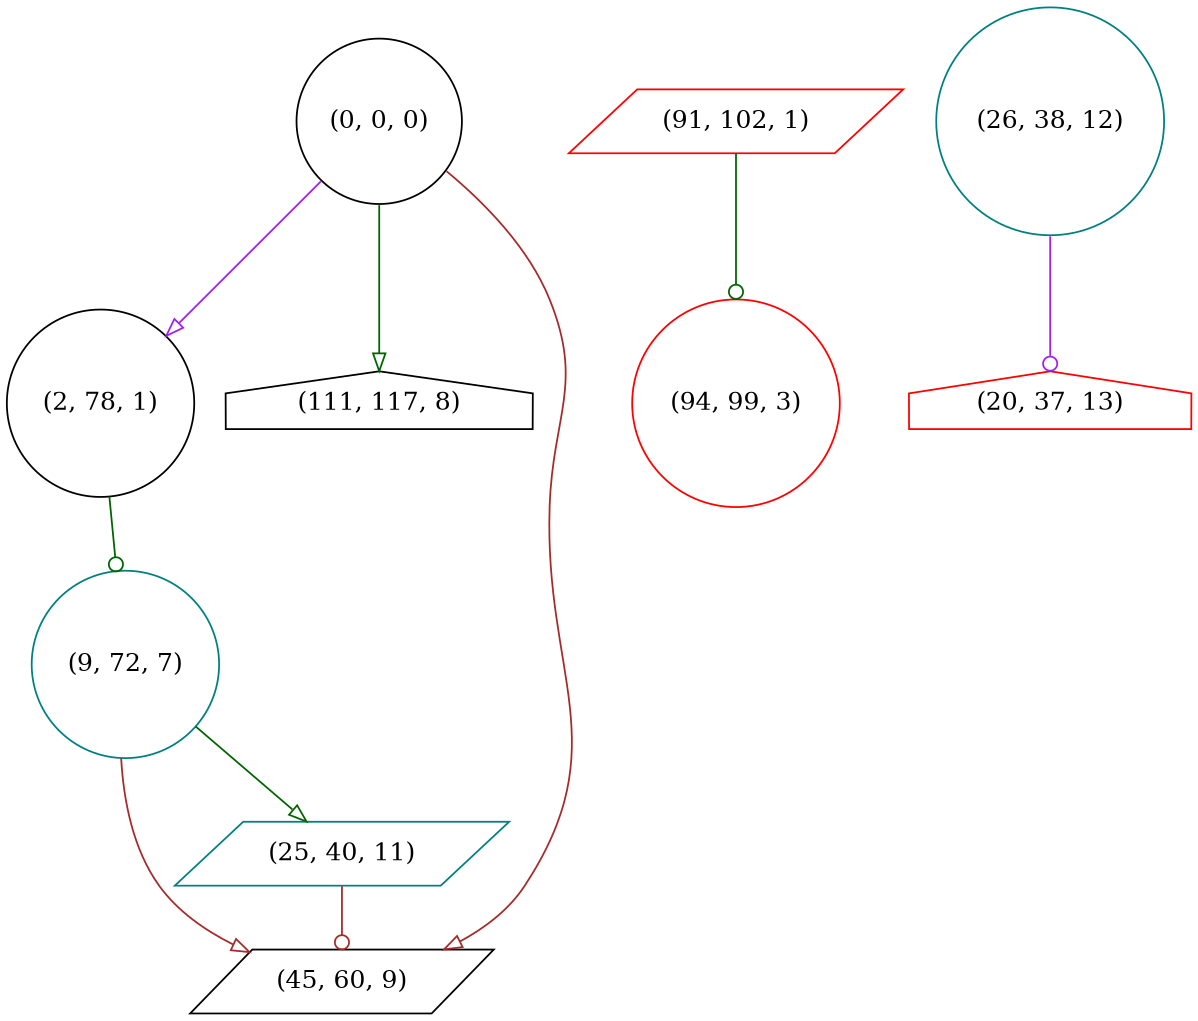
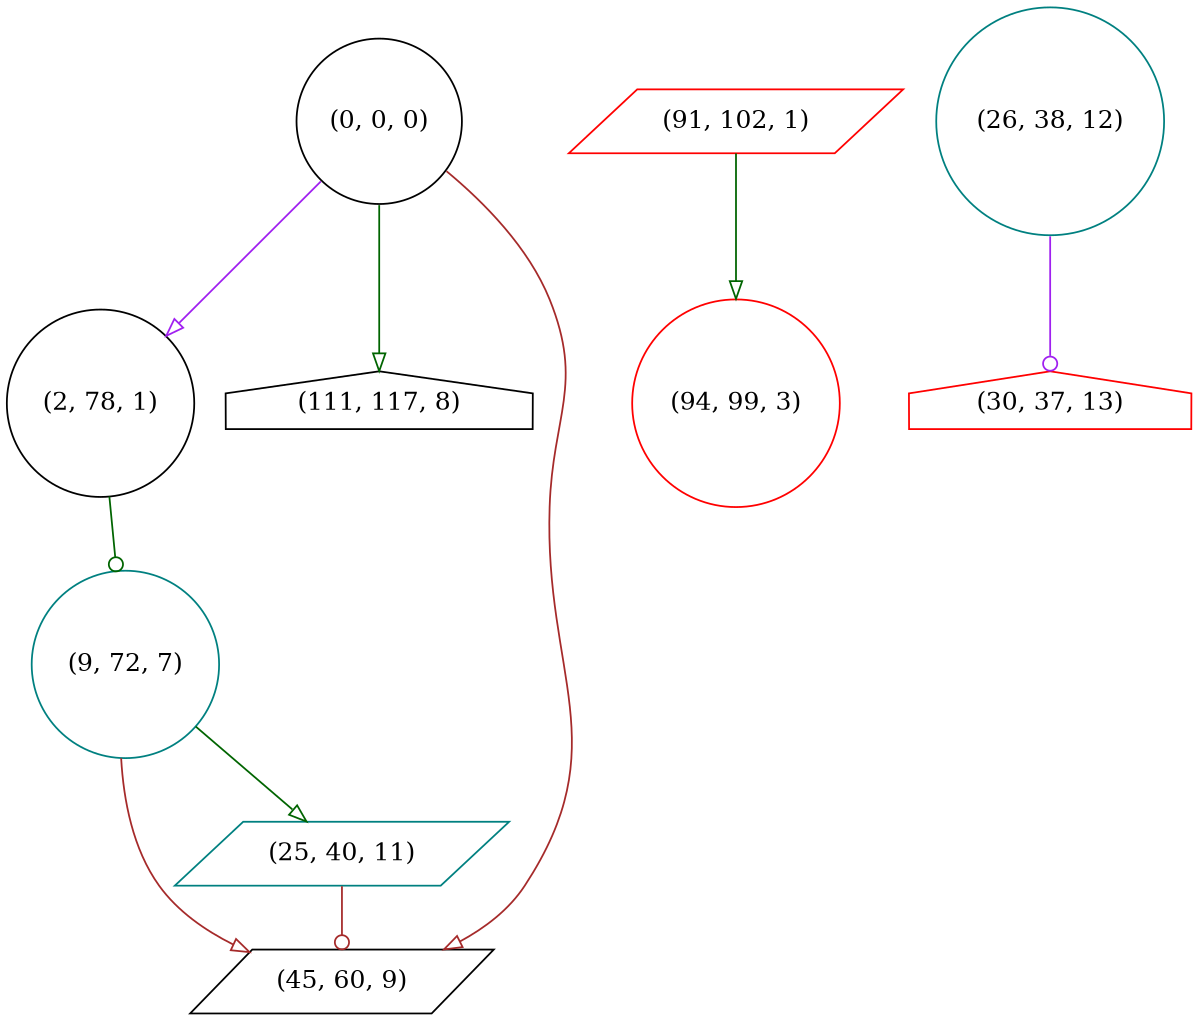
  digraph {
    node [color=black shape=circle]
    edge [arrowhead=onormal color=darkgreen]
    "(0, 0, 0)"
    "(2, 78, 1)"
    "(111, 117, 8)" [shape=house]
    "(45, 60, 9)" [shape=parallelogram]
    "(9, 72, 7)" [color=teal]
    "(91, 102, 1)" [color=red shape=parallelogram]
    "(94, 99, 3)" [color=red]
    "(25, 40, 11)" [color=teal shape=parallelogram]
-   "(30, 37, 13)" [color=red shape=house label="(20, 37, 13)"]
+   "(30, 37, 13)" [color=red shape=house]
    "(26, 38, 12)" [color=teal]
    "(0, 0, 0)" -> "(2, 78, 1)" [color=purple]
    "(0, 0, 0)" -> "(111, 117, 8)"
    "(0, 0, 0)" -> "(45, 60, 9)" [color=brown]
    "(2, 78, 1)" -> "(9, 72, 7)" [arrowhead=odot]
    "(9, 72, 7)" -> "(45, 60, 9)" [color=brown]
    "(9, 72, 7)" -> "(25, 40, 11)"
-   "(91, 102, 1)" -> "(94, 99, 3)" [arrowhead=odot]
+   "(91, 102, 1)" -> "(94, 99, 3)"
    "(25, 40, 11)" -> "(45, 60, 9)" [arrowhead=odot color=brown]
    "(26, 38, 12)" -> "(30, 37, 13)" [arrowhead=odot color=purple]
  }
